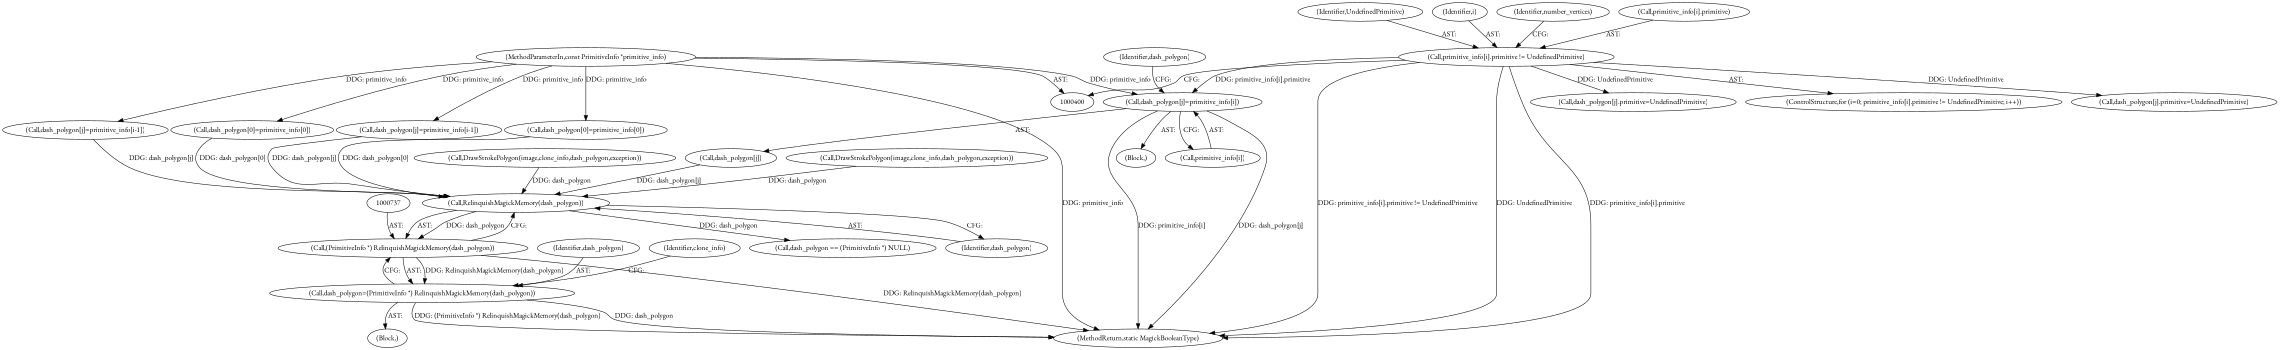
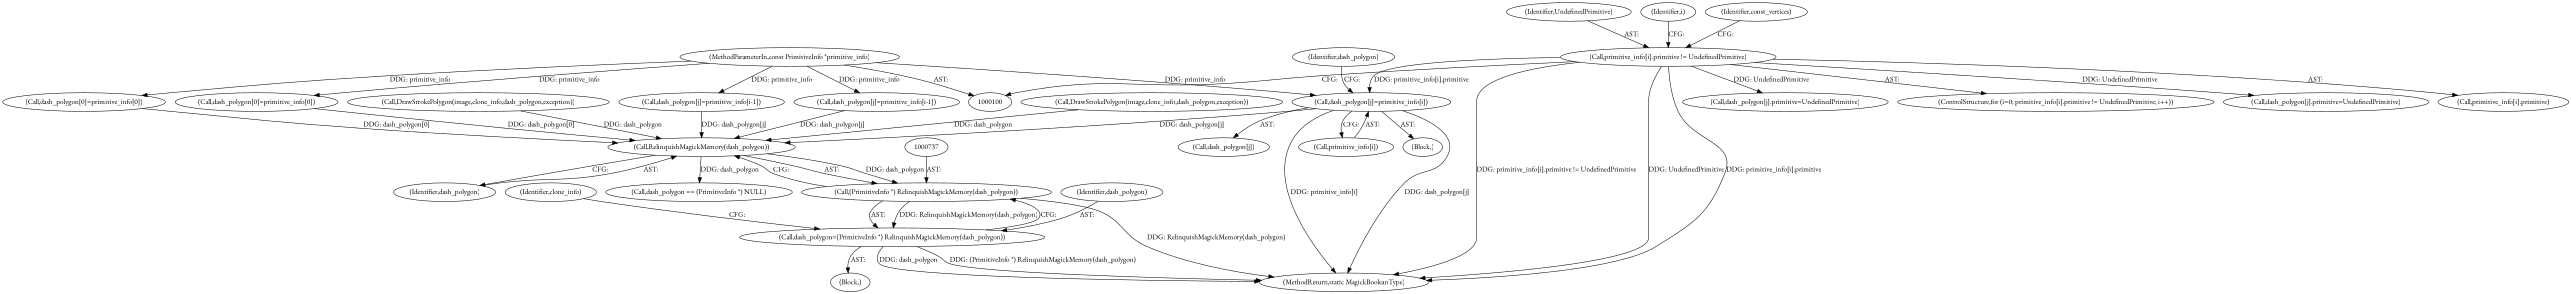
  digraph {
    fontname="EB Garamond"
    node [fontname="EB Garamond"]
    edge [fontname="EB Garamond"]
    n1 [label="(Call,dash_polygon[j]=primitive_info[i])"]
    n2 [label="(Call,RelinquishMagickMemory(dash_polygon))"]
    n3 [label="(Block,)"]
    n4 [label="(Call,primitive_info[i])"]
    n5 [label="(MethodReturn,static MagickBooleanType)"]
    n6 [label="(Call,dash_polygon[j])"]
    n7 [label="(Call,(PrimitiveInfo *) RelinquishMagickMemory(dash_polygon))"]
    n8 [label="(Identifier,dash_polygon)"]
    n9 [label="(Call,dash_polygon == (PrimitiveInfo *) NULL)"]
    n10 [label="(Call,primitive_info[i].primitive != UndefinedPrimitive)"]
    n11 [label="(Call,dash_polygon[j].primitive=UndefinedPrimitive)"]
    n12 [label="(ControlStructure,for (i=0; primitive_info[i].primitive != UndefinedPrimitive; i++))"]
    n13 [label="(Call,dash_polygon[j].primitive=UndefinedPrimitive)"]
-   1000100 [label=1000400]
+   1000100
    n15 [label="(Identifier,UndefinedPrimitive)"]
    n16 [label="(MethodParameterIn,const PrimitiveInfo *primitive_info)"]
    n17 [label="(Call,dash_polygon[j]=primitive_info[i-1])"]
    n18 [label="(Call,dash_polygon[0]=primitive_info[0])"]
    n19 [label="(Call,dash_polygon[0]=primitive_info[0])"]
    n20 [label="(Call,dash_polygon[j]=primitive_info[i-1])"]
    n21 [label="(Call,dash_polygon=(PrimitiveInfo *) RelinquishMagickMemory(dash_polygon))"]
    n22 [label="(Block,)"]
    n23 [label="(Call,DrawStrokePolygon(image,clone_info,dash_polygon,exception))"]
    n24 [label="(Identifier,dash_polygon)"]
    n25 [label="(Identifier,i)"]
    n26 [label="(Call,DrawStrokePolygon(image,clone_info,dash_polygon,exception))"]
    n27 [label="(Identifier,dash_polygon)"]
    n28 [label="(Identifier,clone_info)"]
-   n29 [label="(Identifier,number_vertices)"]
+   n29 [label="(Identifier,const_vertices)"]
    n30 [label="(Call,primitive_info[i].primitive)"]
    1000737
-   n6 -> n2 [label="DDG: dash_polygon[j]"]
+   n1 -> n2 [label="DDG: dash_polygon[j]"]
    n1 -> n3 [label="AST: "]
    n1 -> n4 [label="CFG: "]
    n1 -> n5 [label="DDG: primitive_info[i]"]
    n1 -> n5 [label="DDG: dash_polygon[j]"]
    n1 -> n6 [label="AST: "]
    n2 -> n7 [label="AST: "]
    n2 -> n7 [label="DDG: dash_polygon"]
    n2 -> n8 [label="CFG: "]
    n2 -> n9 [label="DDG: dash_polygon"]
    n4 -> n1 [label="AST: "]
    n7 -> n2 [label="CFG: "]
    n7 -> n5 [label="DDG: RelinquishMagickMemory(dash_polygon)"]
    n7 -> n21 [label="AST: "]
    n7 -> n21 [label="DDG: RelinquishMagickMemory(dash_polygon)"]
    n8 -> n2 [label="AST: "]
    n10 -> n1 [label="DDG: primitive_info[i].primitive"]
    n10 -> n5 [label="DDG: primitive_info[i].primitive != UndefinedPrimitive"]
    n10 -> n5 [label="DDG: UndefinedPrimitive"]
    n10 -> n5 [label="DDG: primitive_info[i].primitive"]
    n10 -> n11 [label="DDG: UndefinedPrimitive"]
    n10 -> n12 [label="AST: "]
    n10 -> n13 [label="DDG: UndefinedPrimitive"]
    n10 -> 1000100 [label="CFG: "]
    n15 -> n10 [label="AST: "]
    n16 -> n1 [label="DDG: primitive_info"]
-   n16 -> n5 [label="DDG: primitive_info"]
    n16 -> 1000100 [label="AST: "]
    n16 -> n17 [label="DDG: primitive_info"]
    n16 -> n18 [label="DDG: primitive_info"]
    n16 -> n19 [label="DDG: primitive_info"]
    n16 -> n20 [label="DDG: primitive_info"]
    n17 -> n2 [label="DDG: dash_polygon[j]"]
    n18 -> n2 [label="DDG: dash_polygon[0]"]
    n19 -> n2 [label="DDG: dash_polygon[0]"]
    n20 -> n2 [label="DDG: dash_polygon[j]"]
    n21 -> n5 [label="DDG: dash_polygon"]
    n21 -> n5 [label="DDG: (PrimitiveInfo *) RelinquishMagickMemory(dash_polygon)"]
    n21 -> n7 [label="CFG: "]
    n21 -> n22 [label="AST: "]
    n23 -> n2 [label="DDG: dash_polygon"]
    n24 -> n1 [label="CFG: "]
-   n25 -> n10 [label="AST: "]
+   n25 -> n10 [label="CFG: "]
    n26 -> n2 [label="DDG: dash_polygon"]
    n27 -> n21 [label="AST: "]
    n28 -> n21 [label="CFG: "]
    n29 -> n10 [label="CFG: "]
-   n30 -> n10 [label="AST: "]
+   n10 -> n30 [label="AST: "]
    1000737 -> n7 [label="AST: "]
  }
